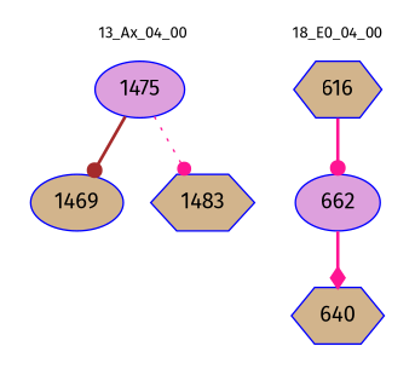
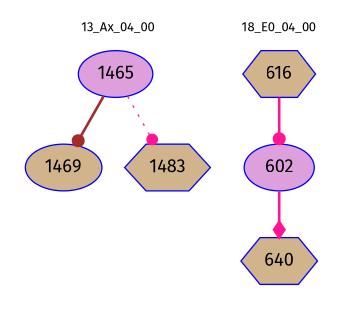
  digraph {
    fontname="Fira Sans"
    node [color=blue fillcolor=tan fontname="Fira Sans" shape=ellipse style=filled]
    edge [arrowhead=dot color=deeppink fontname="Fira Sans" style=bold]
-   n1 [fillcolor=plum label=1475]
+   n1 [fillcolor=plum label=1465]
    n2 [label=1469]
    n3 [label=1483 shape=hexagon]
    n4 [label=616 shape=hexagon]
-   n5 [fillcolor=plum label=662]
+   n5 [fillcolor=plum label=602]
    n6 [label=640 shape=hexagon]
    subgraph cluster_1 {
      color=white
      fontsize=10
      label="13_Ax_04_00"
      n1
      n2
      n3
    }
    subgraph cluster_2 {
      color=white
      fontsize=10
      label="18_E0_04_00"
      n4
      n5
      n6
    }
    n1 -> n2 [color=brown]
    n1 -> n3 [style=dotted]
    n4 -> n5
    n5 -> n6 [arrowhead=diamond]
  }
